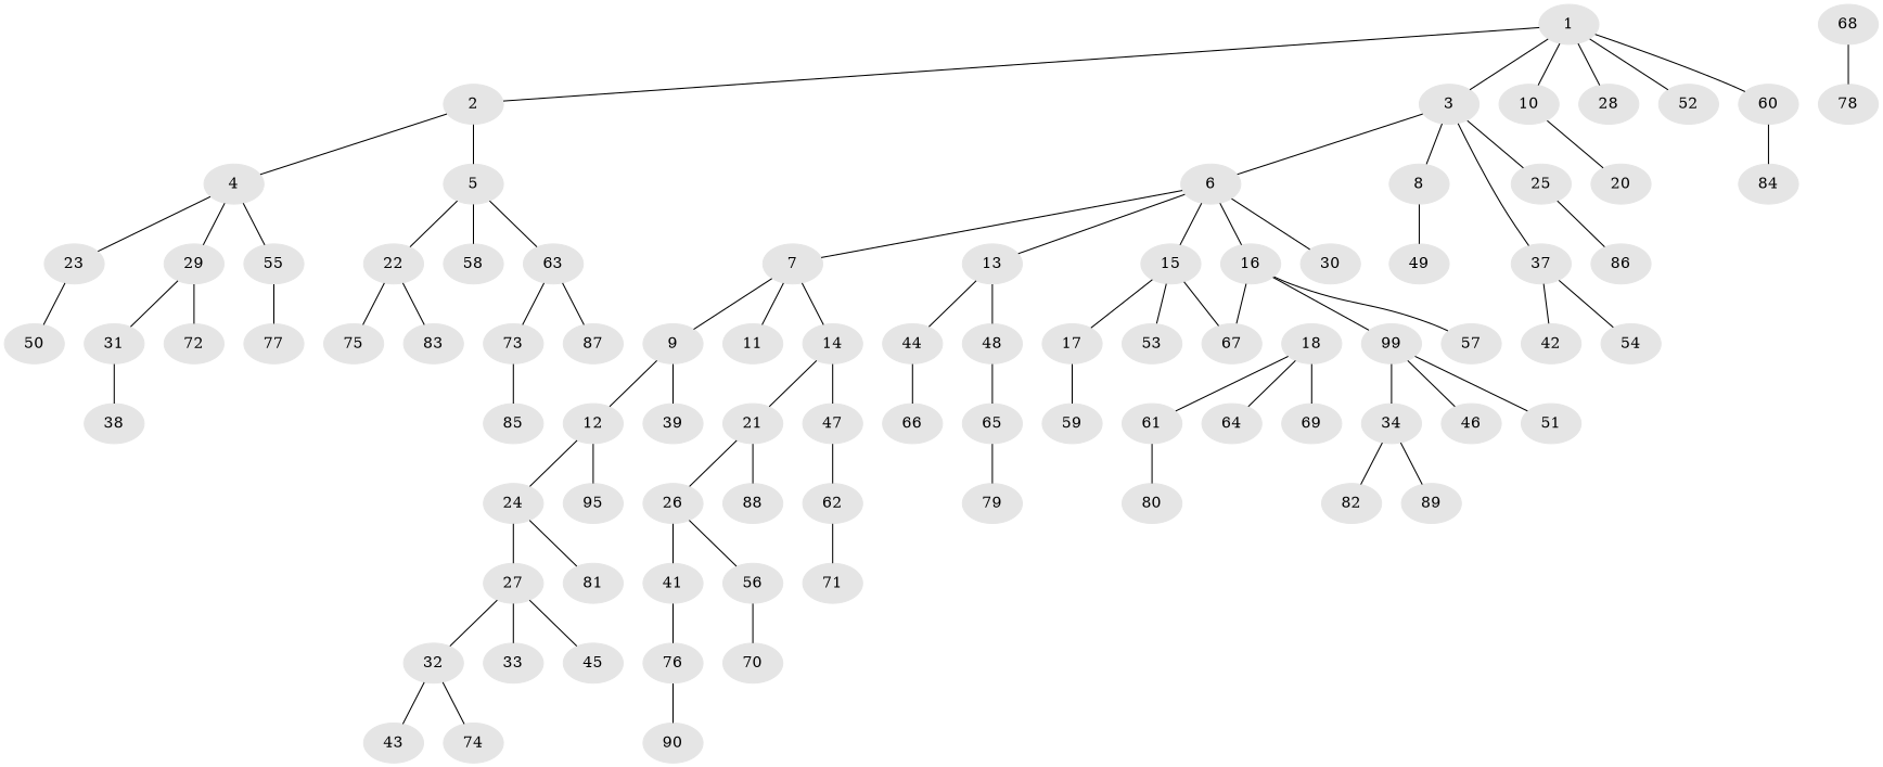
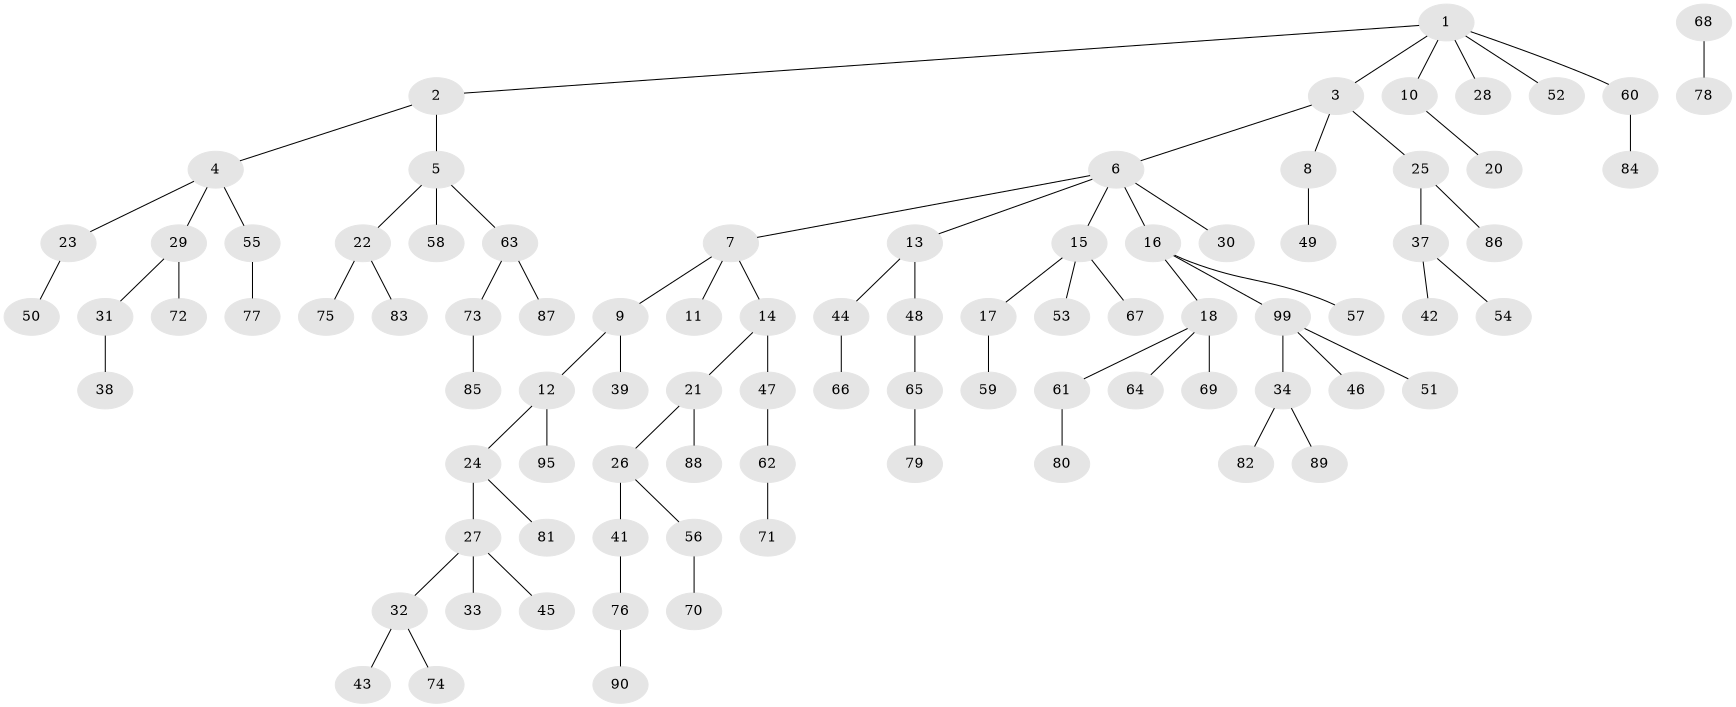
  graph {
    node [color=gray90 style=filled]
    1
    2
    3
    10
    28
    52
    60
    4
    5
    6
    8
    25
    37
    20
    84
    23
    29
    55
    22
    58
    63
    7
    13
    15
    16
    30
    49
    86
    42
    54
    50
    31
    72
    77
    75
    83
    73
    87
    9
    11
    14
    44
    48
    17
    53
    67
    18
    n48 [label=99]
    57
    12
    39
    21
    47
    24
    n55 [label=95]
    27
    81
    66
    65
    26
    88
    62
    59
    61
    64
    69
    34
    46
    51
    80
    82
    89
    41
    56
    32
    33
    45
    76
    70
    43
    74
    38
    68
    78
    90
    71
    79
    85
    1 -- 2
    1 -- 3
    1 -- 10
    1 -- 28
    1 -- 52
    1 -- 60
    2 -- 4
    2 -- 5
    3 -- 6
    3 -- 8
    3 -- 25
-   3 -- 37
+   25 -- 37
    10 -- 20
    60 -- 84
    4 -- 23
    4 -- 29
    4 -- 55
    5 -- 22
    5 -- 58
    5 -- 63
    6 -- 7
    6 -- 13
    6 -- 15
    6 -- 16
    6 -- 30
    8 -- 49
    25 -- 86
    37 -- 42
    37 -- 54
    23 -- 50
    29 -- 31
    29 -- 72
    55 -- 77
    22 -- 75
    22 -- 83
    63 -- 73
    63 -- 87
    7 -- 9
    7 -- 11
    7 -- 14
    13 -- 44
    13 -- 48
    15 -- 17
    15 -- 53
    15 -- 67
-   16 -- 67
+   16 -- 18
    16 -- n48
    16 -- 57
    31 -- 38
    73 -- 85
    9 -- 12
    9 -- 39
    14 -- 21
    14 -- 47
    44 -- 66
    48 -- 65
    17 -- 59
    18 -- 61
    18 -- 64
    18 -- 69
    n48 -- 34
    n48 -- 46
    n48 -- 51
    12 -- 24
    12 -- n55
    21 -- 26
    21 -- 88
    47 -- 62
    24 -- 27
    24 -- 81
    27 -- 32
    27 -- 33
    27 -- 45
    65 -- 79
    26 -- 41
    26 -- 56
    62 -- 71
    61 -- 80
    34 -- 82
    34 -- 89
    41 -- 76
    56 -- 70
    32 -- 43
    32 -- 74
    76 -- 90
    68 -- 78
  }
